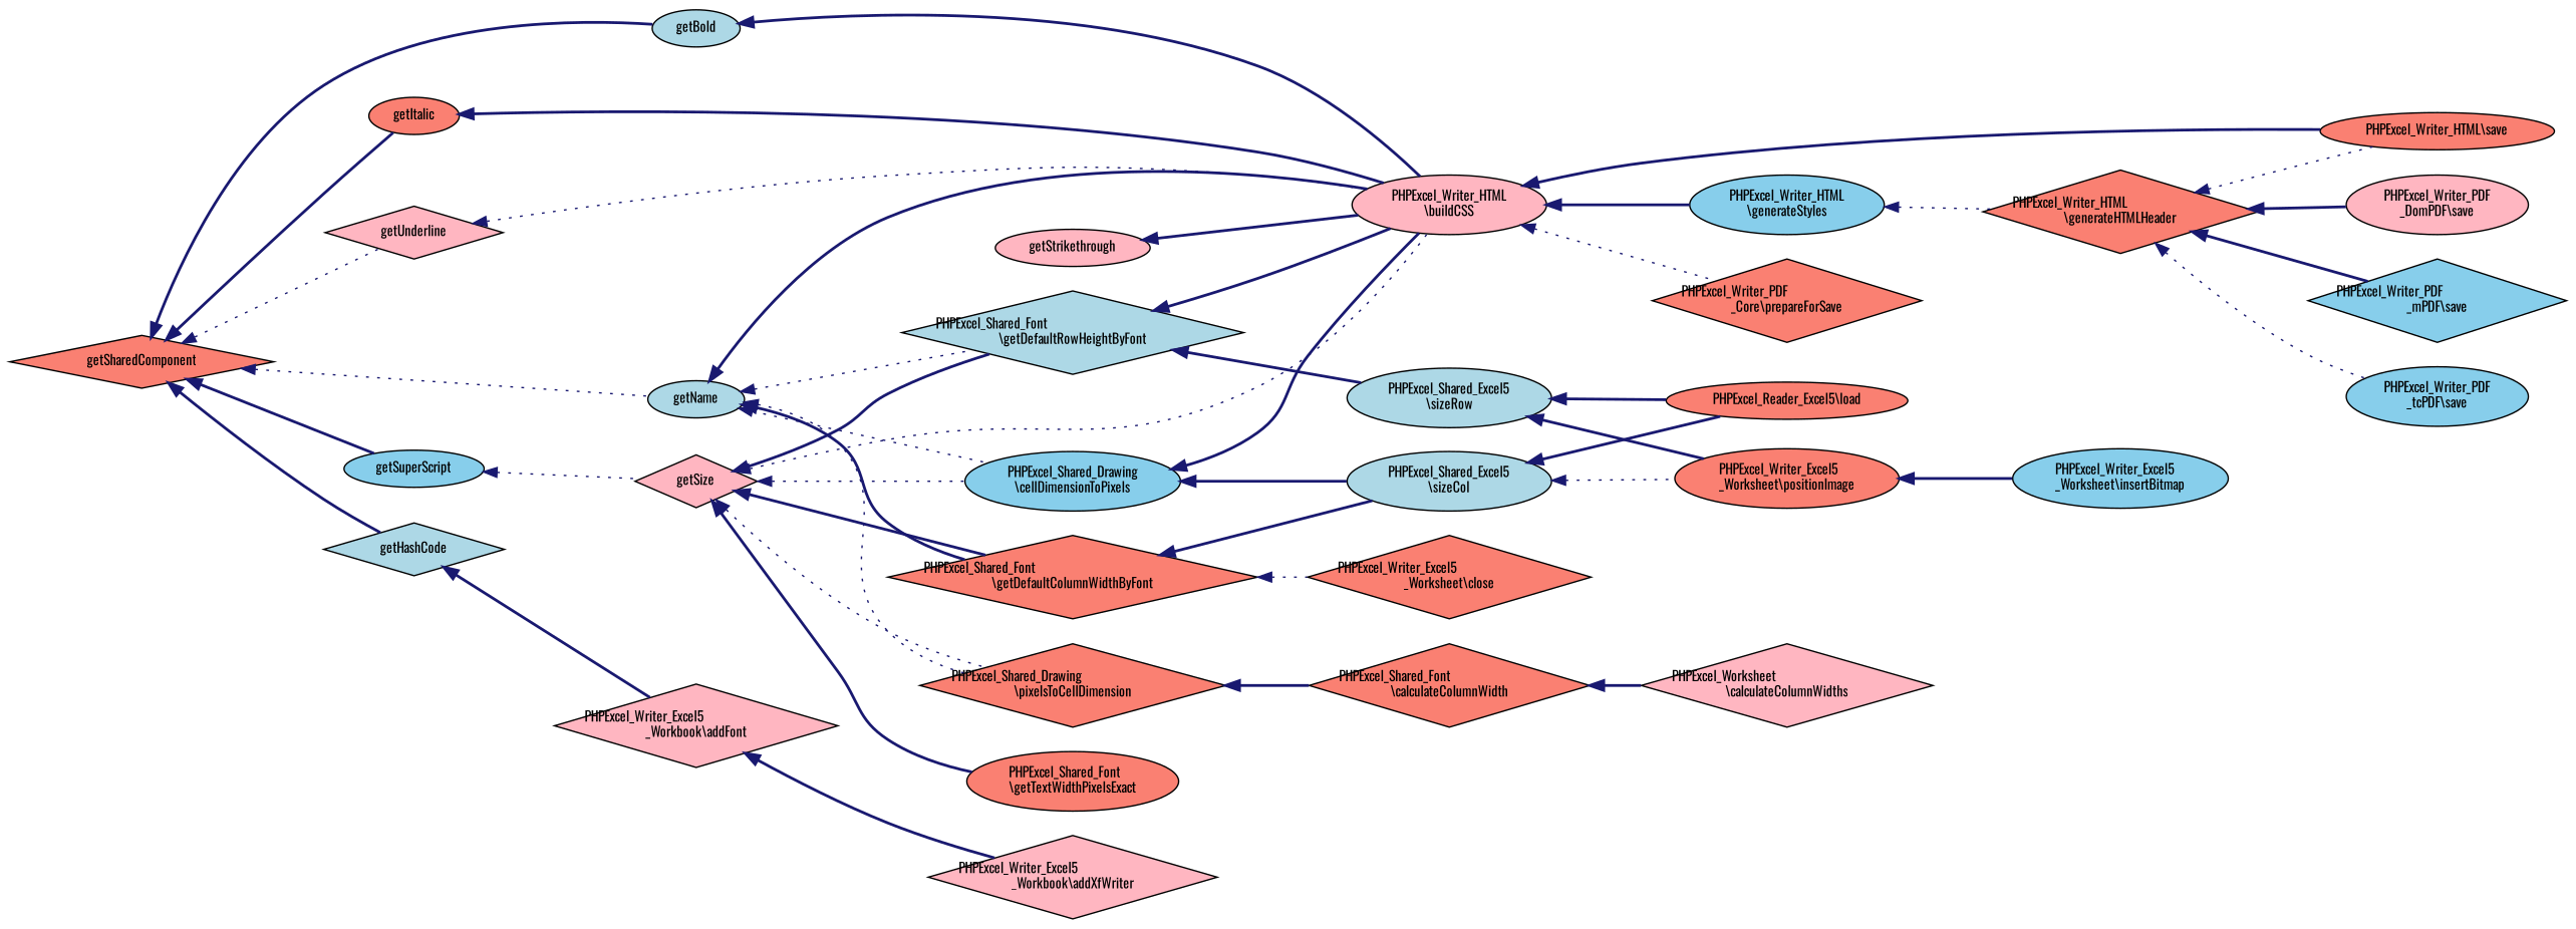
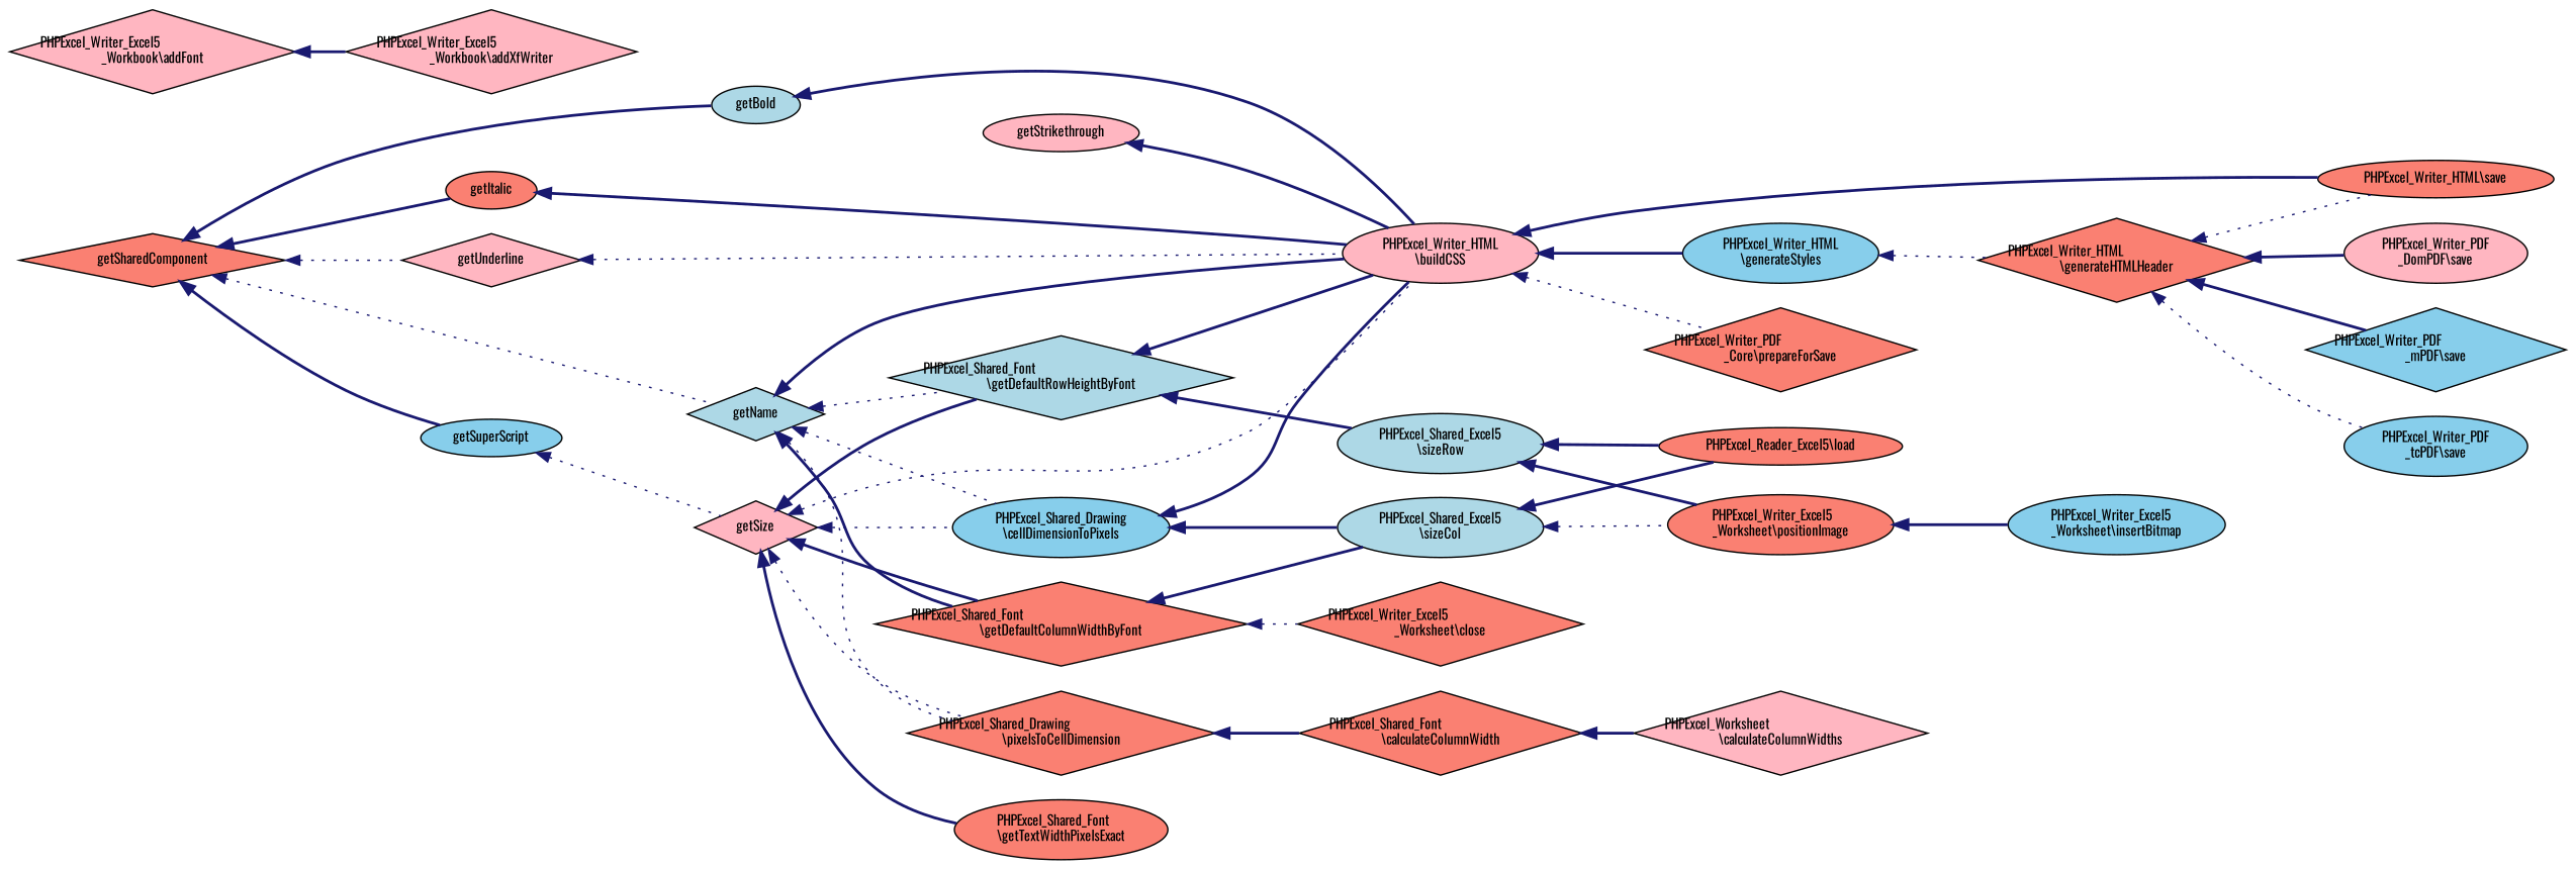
  digraph {
    fontname=Oswald
    rankdir=LR
    node [color=black fillcolor=salmon fontname=Oswald fontsize=10 shape=diamond style=filled]
    edge [color=midnightblue dir=back fontname=Oswald fontsize=10 labelfontname=Helvetica labelfontsize=10 style=bold]
    n1 [fontcolor=black height=0.2 label=getSharedComponent width=0.4]
-   n2 [fillcolor=lightblue height=0.2 label=getName shape=ellipse width=0.4]
+   n2 [fillcolor=lightblue height=0.2 label=getName width=0.4]
    n3 [fillcolor=lightblue height=0.2 label=getBold shape=ellipse width=0.4]
    n4 [height=0.2 label=getItalic shape=ellipse width=0.4]
    n5 [fillcolor=skyblue height=0.2 label=getSuperScript shape=ellipse width=0.4]
    n6 [fillcolor=lightpink height=0.2 label=getUnderline width=0.4]
-   n7 [fillcolor=lightblue height=0.2 label=getHashCode width=0.4]
    n8 [fillcolor=lightpink height=0.2 label="PHPExcel_Writer_HTML\l\\buildCSS" shape=ellipse width=0.4]
    n9 [height=0.2 label="PHPExcel_Shared_Drawing\l\\pixelsToCellDimension" width=0.4]
    n10 [fillcolor=skyblue height=0.2 label="PHPExcel_Shared_Drawing\l\\cellDimensionToPixels" shape=ellipse width=0.4]
    n11 [height=0.2 label="PHPExcel_Shared_Font\l\\getDefaultColumnWidthByFont" width=0.4]
    n12 [fillcolor=lightblue height=0.2 label="PHPExcel_Shared_Font\l\\getDefaultRowHeightByFont" width=0.4]
    n13 [fillcolor=lightpink height=0.2 label=getSize width=0.4]
    n14 [height=0.2 label="PHPExcel_Shared_Font\l\\getTextWidthPixelsExact" shape=ellipse width=0.4]
    n15 [fillcolor=lightpink height=0.2 label=getStrikethrough shape=ellipse width=0.4]
    n16 [fillcolor=lightpink height=0.2 label="PHPExcel_Writer_Excel5\l_Workbook\\addFont" width=0.4]
    n17 [height=0.2 label="PHPExcel_Writer_HTML\\save" shape=ellipse width=0.4]
    n18 [fillcolor=skyblue height=0.2 label="PHPExcel_Writer_HTML\l\\generateStyles" shape=ellipse width=0.4]
    n19 [height=0.2 label="PHPExcel_Writer_PDF\l_Core\\prepareForSave" width=0.4]
    n20 [height=0.2 label="PHPExcel_Shared_Font\l\\calculateColumnWidth" width=0.4]
    n21 [fillcolor=lightblue height=0.2 label="PHPExcel_Shared_Excel5\l\\sizeCol" shape=ellipse width=0.4]
    n22 [height=0.2 label="PHPExcel_Writer_Excel5\l_Worksheet\\close" width=0.4]
    n23 [fillcolor=lightblue height=0.2 label="PHPExcel_Shared_Excel5\l\\sizeRow" shape=ellipse width=0.4]
    n24 [height=0.2 label="PHPExcel_Writer_HTML\l\\generateHTMLHeader" width=0.4]
    n25 [fillcolor=lightpink height=0.2 label="PHPExcel_Writer_PDF\l_DomPDF\\save" shape=ellipse width=0.4]
    n26 [fillcolor=skyblue height=0.2 label="PHPExcel_Writer_PDF\l_mPDF\\save" width=0.4]
    n27 [fillcolor=skyblue height=0.2 label="PHPExcel_Writer_PDF\l_tcPDF\\save" shape=ellipse width=0.4]
    n28 [fillcolor=lightpink height=0.2 label="PHPExcel_Worksheet\l\\calculateColumnWidths" width=0.4]
    n29 [height=0.2 label="PHPExcel_Reader_Excel5\\load" shape=ellipse width=0.4]
    n30 [height=0.2 label="PHPExcel_Writer_Excel5\l_Worksheet\\positionImage" shape=ellipse width=0.4]
    n31 [fillcolor=skyblue height=0.2 label="PHPExcel_Writer_Excel5\l_Worksheet\\insertBitmap" shape=ellipse width=0.4]
    n32 [fillcolor=lightpink height=0.2 label="PHPExcel_Writer_Excel5\l_Workbook\\addXfWriter" width=0.4]
    n1 -> n2 [style=dotted]
    n1 -> n3
    n1 -> n4
    n1 -> n5
    n1 -> n6 [style=dotted]
-   n1 -> n7
    n2 -> n8
    n2 -> n9 [style=dotted]
    n2 -> n10 [style=dotted]
    n2 -> n11
    n2 -> n12 [style=dotted]
    n3 -> n8
    n4 -> n8
    n5 -> n13 [style=dotted]
    n6 -> n8 [style=dotted]
-   n7 -> n16
    n8 -> n17
    n8 -> n18
    n8 -> n19 [style=dotted]
    n9 -> n20
    n10 -> n8
    n10 -> n21
    n11 -> n21
    n11 -> n22 [style=dotted]
    n12 -> n8
    n12 -> n23
    n13 -> n8 [style=dotted]
    n13 -> n9 [style=dotted]
    n13 -> n10 [style=dotted]
    n13 -> n11
    n13 -> n12
    n13 -> n14
    n15 -> n8
    n16 -> n32
    n18 -> n24 [style=dotted]
    n20 -> n28
    n21 -> n29
    n21 -> n30 [style=dotted]
    n23 -> n29
    n23 -> n30
    n24 -> n17 [style=dotted]
    n24 -> n25
    n24 -> n26
    n24 -> n27 [style=dotted]
    n30 -> n31
  }
